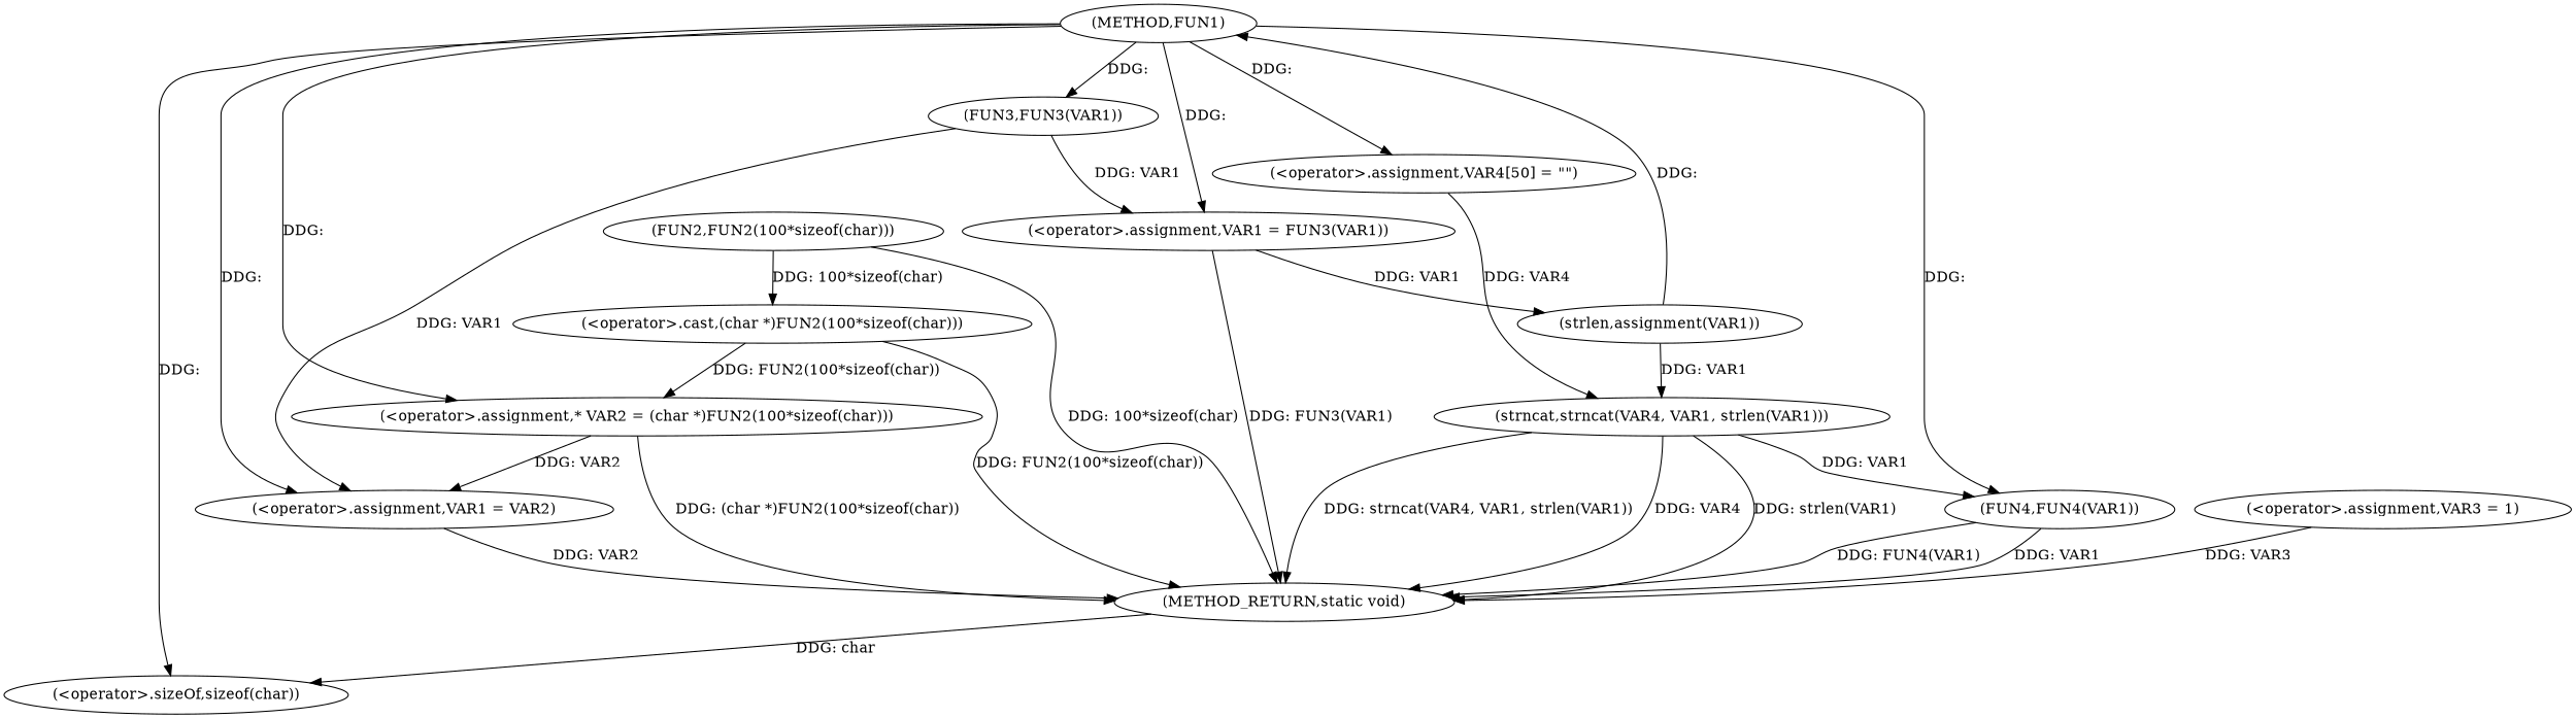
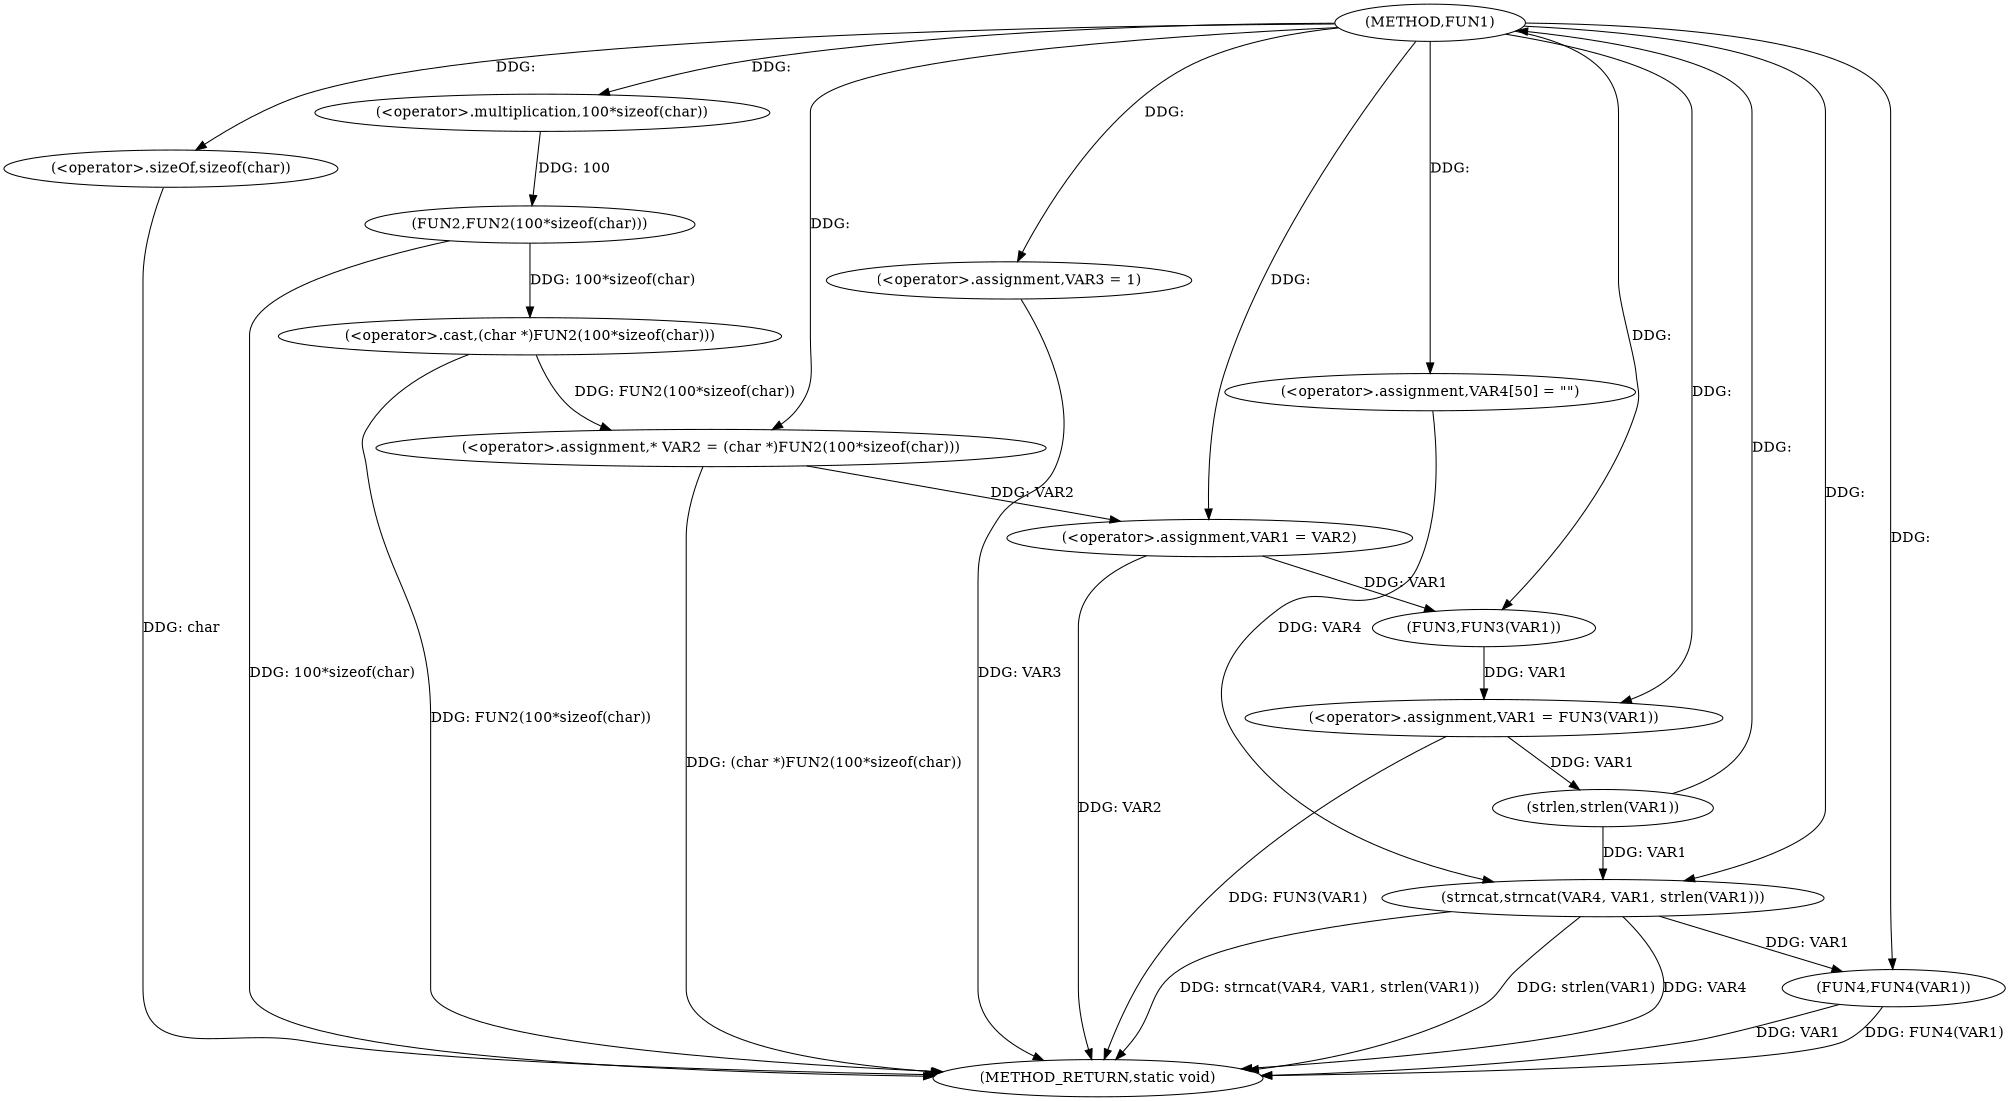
  digraph {
    n1 [label="(METHOD,FUN1)"]
    n2 [label="(<operator>.assignment,* VAR2 = (char *)FUN2(100*sizeof(char)))"]
+   n3 [label="(<operator>.multiplication,100*sizeof(char))"]
    n4 [label="(<operator>.sizeOf,sizeof(char))"]
    n5 [label="(<operator>.assignment,VAR1 = VAR2)"]
    n6 [label="(<operator>.assignment,VAR3 = 1)"]
    n7 [label="(<operator>.assignment,VAR1 = FUN3(VAR1))"]
    n8 [label="(FUN3,FUN3(VAR1))"]
    n9 [label="(<operator>.assignment,VAR4[50] = \"\")"]
    n10 [label="(strncat,strncat(VAR4, VAR1, strlen(VAR1)))"]
    n11 [label="(FUN4,FUN4(VAR1))"]
    n12 [label="(METHOD_RETURN,static void)"]
    n13 [label="(FUN2,FUN2(100*sizeof(char)))"]
-   n14 [label="(strlen,assignment(VAR1))"]
+   n14 [label="(strlen,strlen(VAR1))"]
    n15 [label="(<operator>.cast,(char *)FUN2(100*sizeof(char)))"]
    n1 -> n2 [label="DDG: "]
+   n1 -> n3 [label="DDG: "]
    n1 -> n4 [label="DDG: "]
    n1 -> n5 [label="DDG: "]
+   n1 -> n6 [label="DDG: "]
    n1 -> n7 [label="DDG: "]
    n1 -> n8 [label="DDG: "]
    n1 -> n9 [label="DDG: "]
+   n1 -> n10 [label="DDG: "]
    n1 -> n11 [label="DDG: "]
    n2 -> n5 [label="DDG: VAR2"]
    n2 -> n12 [label="DDG: (char *)FUN2(100*sizeof(char))"]
-   n12 -> n4 [label="DDG: char"]
-   n8 -> n5 [label="DDG: VAR1"]
+   n3 -> n13 [label="DDG: 100"]
+   n4 -> n12 [label="DDG: char"]
+   n5 -> n8 [label="DDG: VAR1"]
    n5 -> n12 [label="DDG: VAR2"]
    n6 -> n12 [label="DDG: VAR3"]
    n7 -> n12 [label="DDG: FUN3(VAR1)"]
    n7 -> n14 [label="DDG: VAR1"]
    n8 -> n7 [label="DDG: VAR1"]
    n9 -> n10 [label="DDG: VAR4"]
    n10 -> n11 [label="DDG: VAR1"]
    n10 -> n12 [label="DDG: strncat(VAR4, VAR1, strlen(VAR1))"]
    n10 -> n12 [label="DDG: strlen(VAR1)"]
    n10 -> n12 [label="DDG: VAR4"]
    n11 -> n12 [label="DDG: VAR1"]
    n11 -> n12 [label="DDG: FUN4(VAR1)"]
    n13 -> n12 [label="DDG: 100*sizeof(char)"]
    n13 -> n15 [label="DDG: 100*sizeof(char)"]
    n14 -> n1 [label="DDG: "]
    n14 -> n10 [label="DDG: VAR1"]
    n15 -> n2 [label="DDG: FUN2(100*sizeof(char))"]
    n15 -> n12 [label="DDG: FUN2(100*sizeof(char))"]
  }
